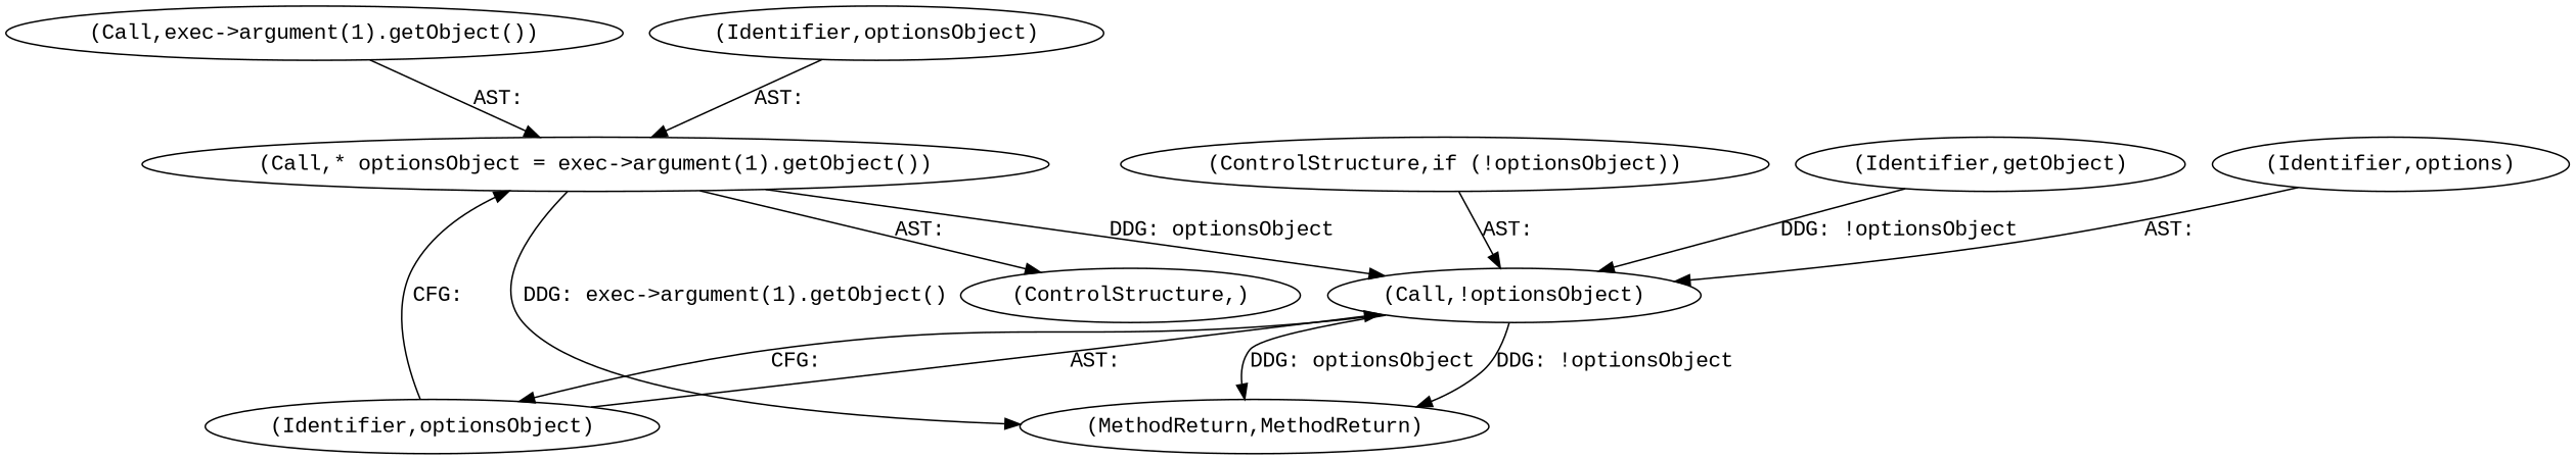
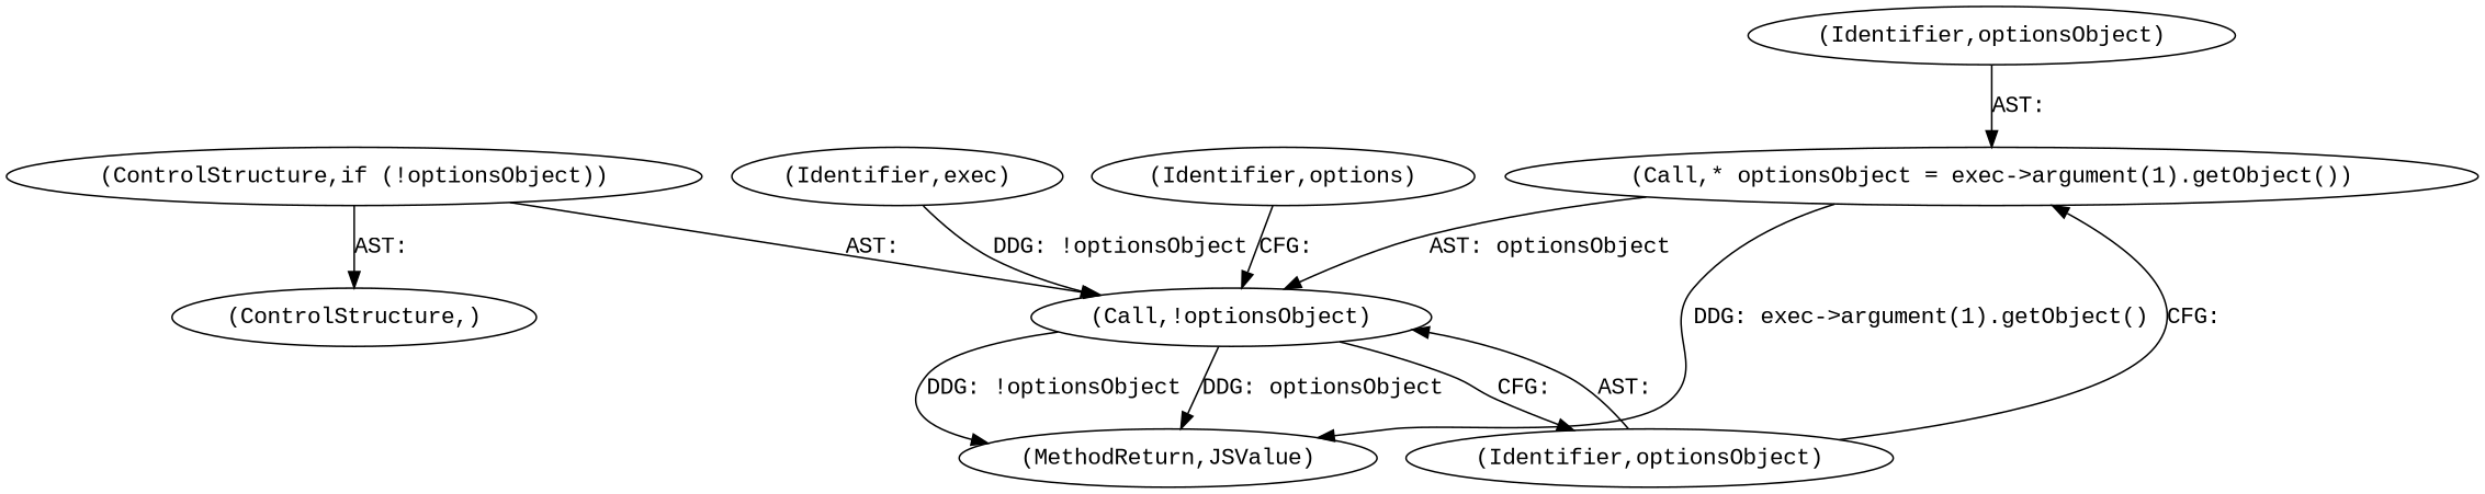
  digraph {
    fontname="Liberation Mono"
    node [fontname="Liberation Mono"]
    edge [fontname="Liberation Mono"]
    n1 [label="(Call,* optionsObject = exec->argument(1).getObject())"]
    n2 [label="(Call,!optionsObject)"]
-   n3 [label="(MethodReturn,MethodReturn)"]
+   n3 [label="(MethodReturn,JSValue)"]
    n4 [label="(ControlStructure,)"]
    n5 [label="(Identifier,optionsObject)"]
-   n6 [label="(Call,exec->argument(1).getObject())"]
    n7 [label="(ControlStructure,if (!optionsObject))"]
-   n8 [label="(Identifier,getObject)"]
+   n8 [label="(Identifier,exec)"]
    n9 [label="(Identifier,optionsObject)"]
    n10 [label="(Identifier,options)"]
-   n1 -> n2 [label="DDG: optionsObject"]
+   n1 -> n2 [label="AST: optionsObject"]
    n1 -> n3 [label="DDG: exec->argument(1).getObject()"]
-   n1 -> n4 [label="AST: "]
+   n7 -> n4 [label="AST: "]
    n2 -> n3 [label="DDG: !optionsObject"]
    n2 -> n3 [label="DDG: optionsObject"]
    n2 -> n5 [label="CFG: "]
    n5 -> n1 [label="CFG: "]
    n5 -> n2 [label="AST: "]
-   n6 -> n1 [label="AST: "]
    n7 -> n2 [label="AST: "]
    n8 -> n2 [label="DDG: !optionsObject"]
    n9 -> n1 [label="AST: "]
-   n10 -> n2 [label="AST: "]
+   n10 -> n2 [label="CFG: "]
  }
